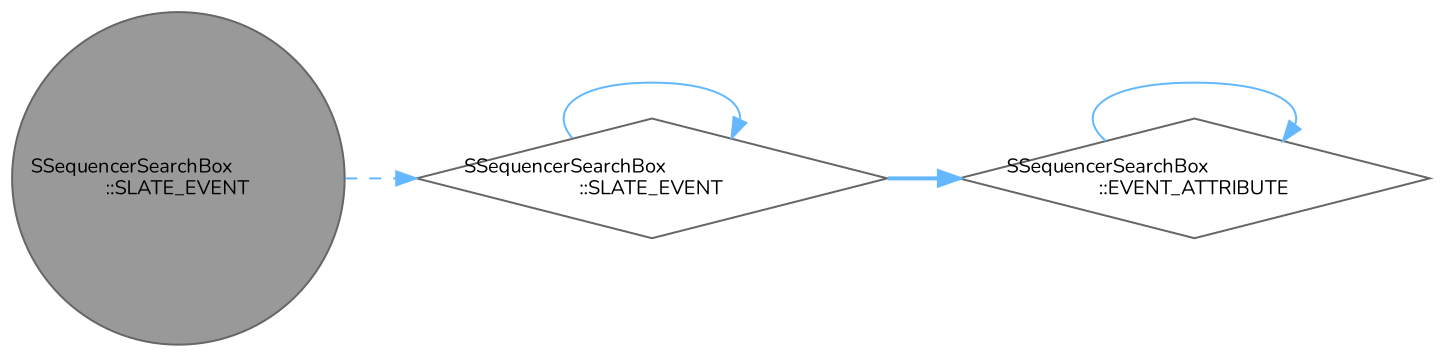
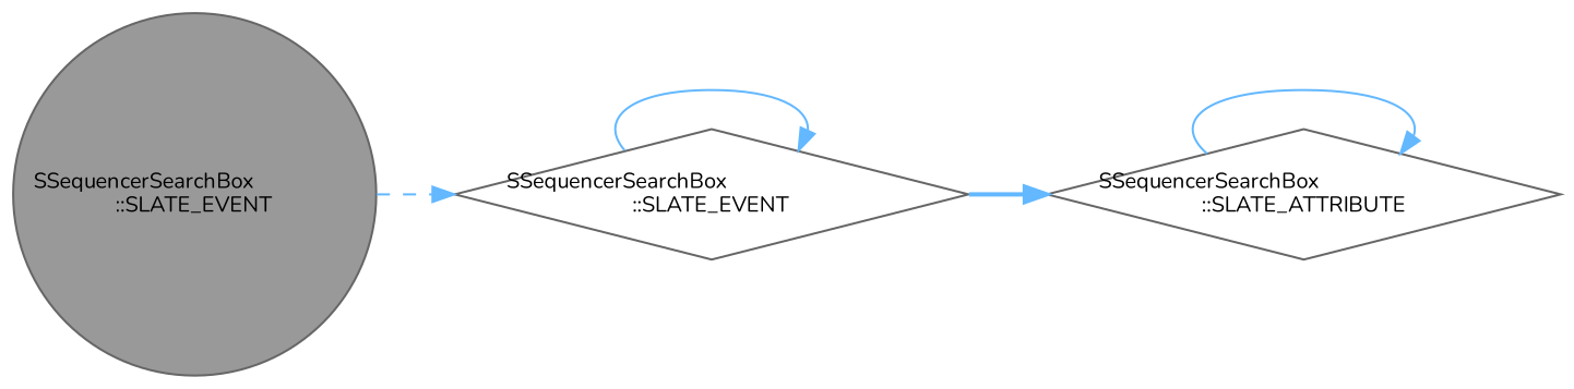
  digraph {
    rankdir=LR
    fontname=Nunito
    node [color=grey40 fillcolor=white fontname=Nunito fontsize=10 shape=diamond style=filled]
    edge [color=steelblue1 fontname=Nunito fontsize=10 labelfontname=Helvetica labelfontsize=10 style=solid]
    n1 [color=gray40 fillcolor=grey60 fontcolor=black height=0.2 label="SSequencerSearchBox\l::SLATE_EVENT" shape=circle width=0.4]
    n2 [height=0.2 label="SSequencerSearchBox\l::SLATE_EVENT" width=0.4]
-   n3 [height=0.2 label="SSequencerSearchBox\l::EVENT_ATTRIBUTE" width=0.4]
+   n3 [height=0.2 label="SSequencerSearchBox\l::SLATE_ATTRIBUTE" width=0.4]
    n1 -> n2 [style=dashed]
    n2 -> n2
    n2 -> n3 [style=bold]
    n3 -> n3
  }
